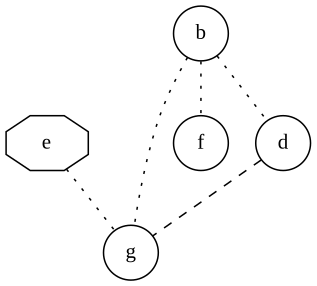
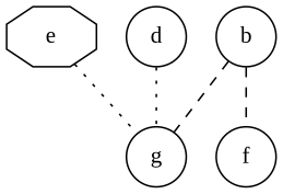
  graph {
    fontname="Liberation Serif"
    node [fontname="Liberation Serif" shape=circle]
    edge [fontname="Liberation Serif" style=dotted]
    e [shape=octagon]
    g
    b
    f
    d
    e -- g
-   b -- g
-   b -- f
-   b -- d
-   d -- g [style=dashed]
+   b -- g [style=dashed]
+   b -- f [style=dashed]
+   d -- g
  }
